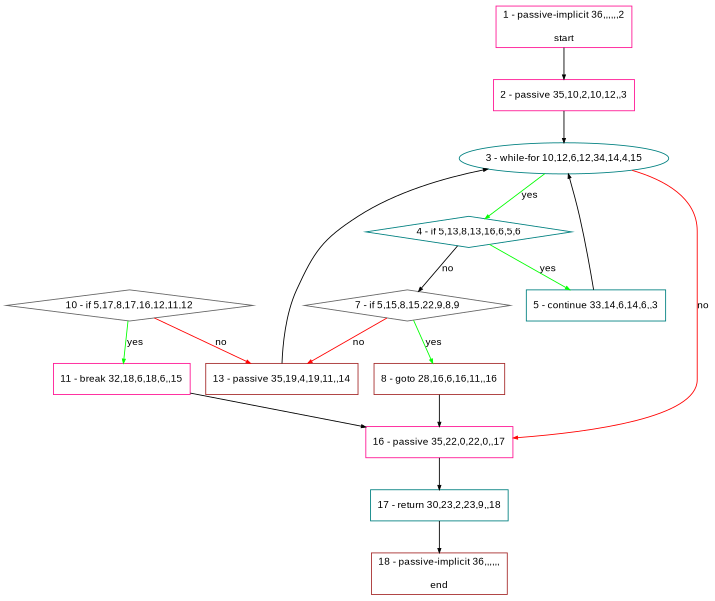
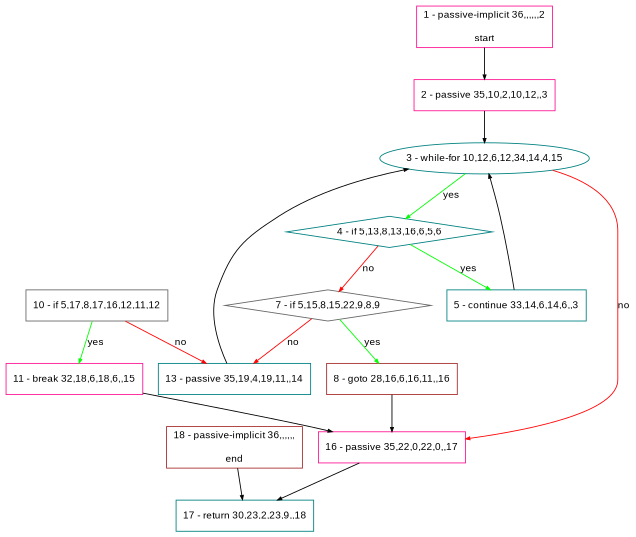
  digraph {
    bgcolor=white
    compound=true
    fillcolor="#FFFFCC"
    fontname=Arial
    fontsize=12
    pack=true
    packmode=clust
    style="rounded,filled"
    node [color=deeppink compound=true fillcolor="#ffffff" fixedsize=false fontname=Arial fontsize=12 node_initialized=no shape=box style=filled]
    edge [arrowhead=normal arrowsize=0.5 arrowtail=none color="#000000" compound=true dir=forward fontcolor=black fontname=Arial fontsize=12]
    n1 [label="2 - passive 35,10,2,10,12,,3"]
    n2 [color=teal label="3 - while-for 10,12,6,12,34,14,4,15" shape=oval]
    n3 [color=teal label="4 - if 5,13,8,13,16,6,5,6" shape=diamond]
    n4 [label="16 - passive 35,22,0,22,0,,17"]
    n5 [label="1 - passive-implicit 36,,,,,,2\n\nstart"]
    n6 [color=teal label="5 - continue 33,14,6,14,6,,3"]
    n7 [color=gray40 label="7 - if 5,15,8,15,22,9,8,9" shape=diamond]
    n8 [color=teal label="17 - return 30,23,2,23,9,,18"]
    n9 [color=brown label="8 - goto 28,16,6,16,11,,16"]
-   n10 [color=brown label="13 - passive 35,19,4,19,11,,14"]
+   n10 [color=teal label="13 - passive 35,19,4,19,11,,14"]
    n11 [color=brown label="18 - passive-implicit 36,,,,,,\n\nend"]
-   n12 [color=gray40 label="10 - if 5,17,8,17,16,12,11,12" shape=diamond]
+   n12 [color=gray40 label="10 - if 5,17,8,17,16,12,11,12"]
    n13 [label="11 - break 32,18,6,18,6,,15"]
    n1 -> n2
    n2 -> n3 [color="#00ff00" label=yes]
    n2 -> n4 [color="#ff0000" label=no]
    n3 -> n6 [color="#00ff00" label=yes]
-   n3 -> n7 [label=no]
+   n3 -> n7 [color="#ff0000" label=no]
    n4 -> n8
    n5 -> n1
    n6 -> n2
    n7 -> n9 [color="#00ff00" label=yes]
    n7 -> n10 [color="#ff0000" label=no]
-   n8 -> n11
+   n11 -> n8
    n9 -> n4
    n10 -> n2
    n12 -> n10 [color="#ff0000" label=no]
    n12 -> n13 [color="#00ff00" label=yes]
    n13 -> n4
  }
